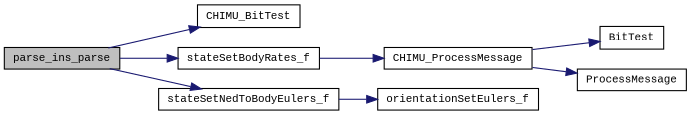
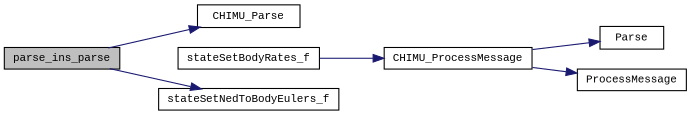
  digraph {
    fontname="Liberation Mono"
    rankdir=LR
    node [color=black fillcolor=white fontname="Liberation Mono" fontsize=10 shape=record style=filled]
    edge [color=midnightblue fontname="Liberation Mono" fontsize=10 labelfontname=FreeSans labelfontsize=10 style=solid]
    n1 [fillcolor=grey75 fontcolor=black height=0.2 label=parse_ins_parse width=0.4]
-   n2 [height=0.2 label=CHIMU_BitTest width=0.4]
+   n2 [height=0.2 label=CHIMU_Parse width=0.4]
    n3 [height=0.2 label=stateSetBodyRates_f width=0.4]
    n4 [height=0.2 label=stateSetNedToBodyEulers_f width=0.4]
    n5 [height=0.2 label=CHIMU_ProcessMessage width=0.4]
-   n6 [height=0.2 label=orientationSetEulers_f width=0.4]
-   n7 [height=0.2 label=BitTest width=0.4]
+   n7 [height=0.2 label=Parse width=0.4]
    n8 [height=0.2 label=ProcessMessage width=0.4]
    n1 -> n2
-   n1 -> n3
    n1 -> n4
    n3 -> n5
-   n4 -> n6
    n5 -> n7
    n5 -> n8
  }
